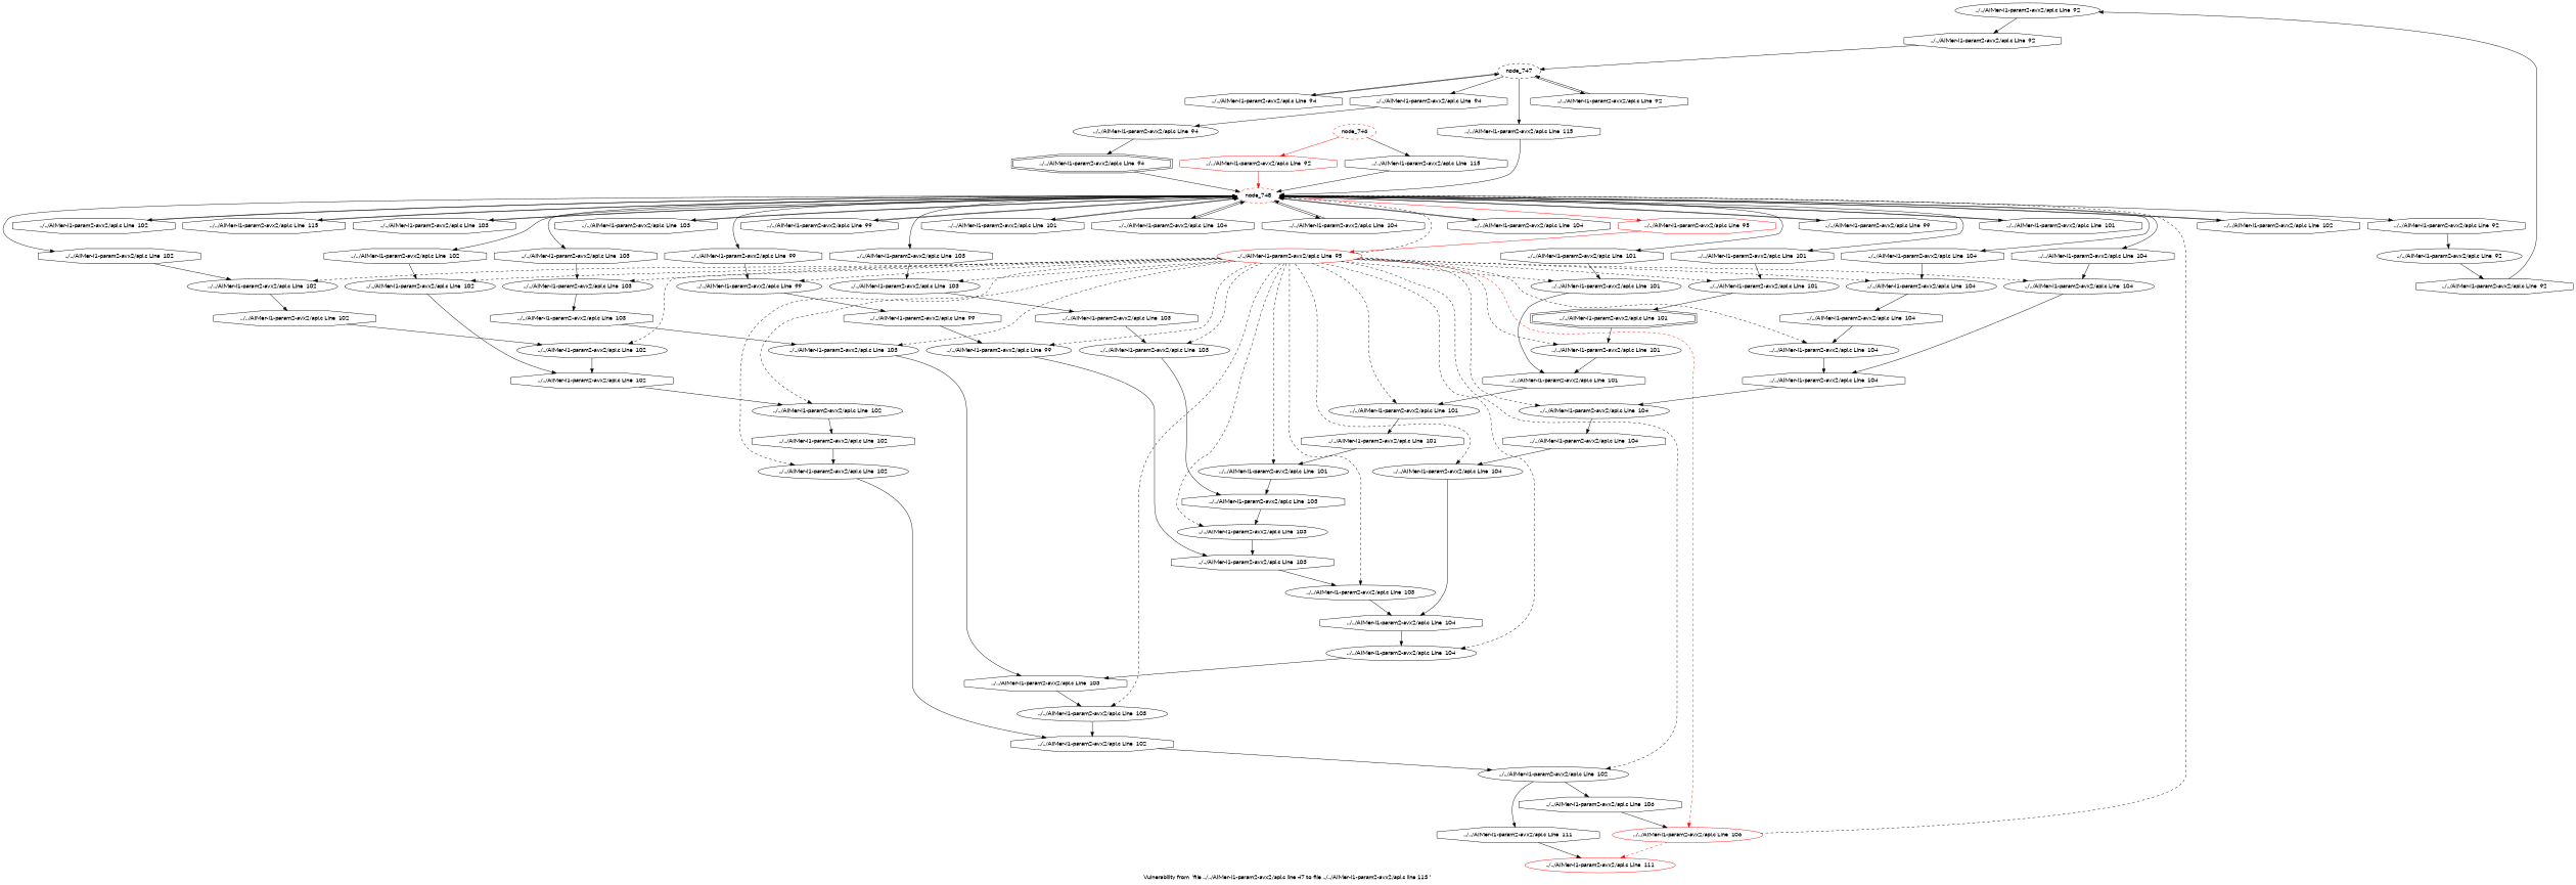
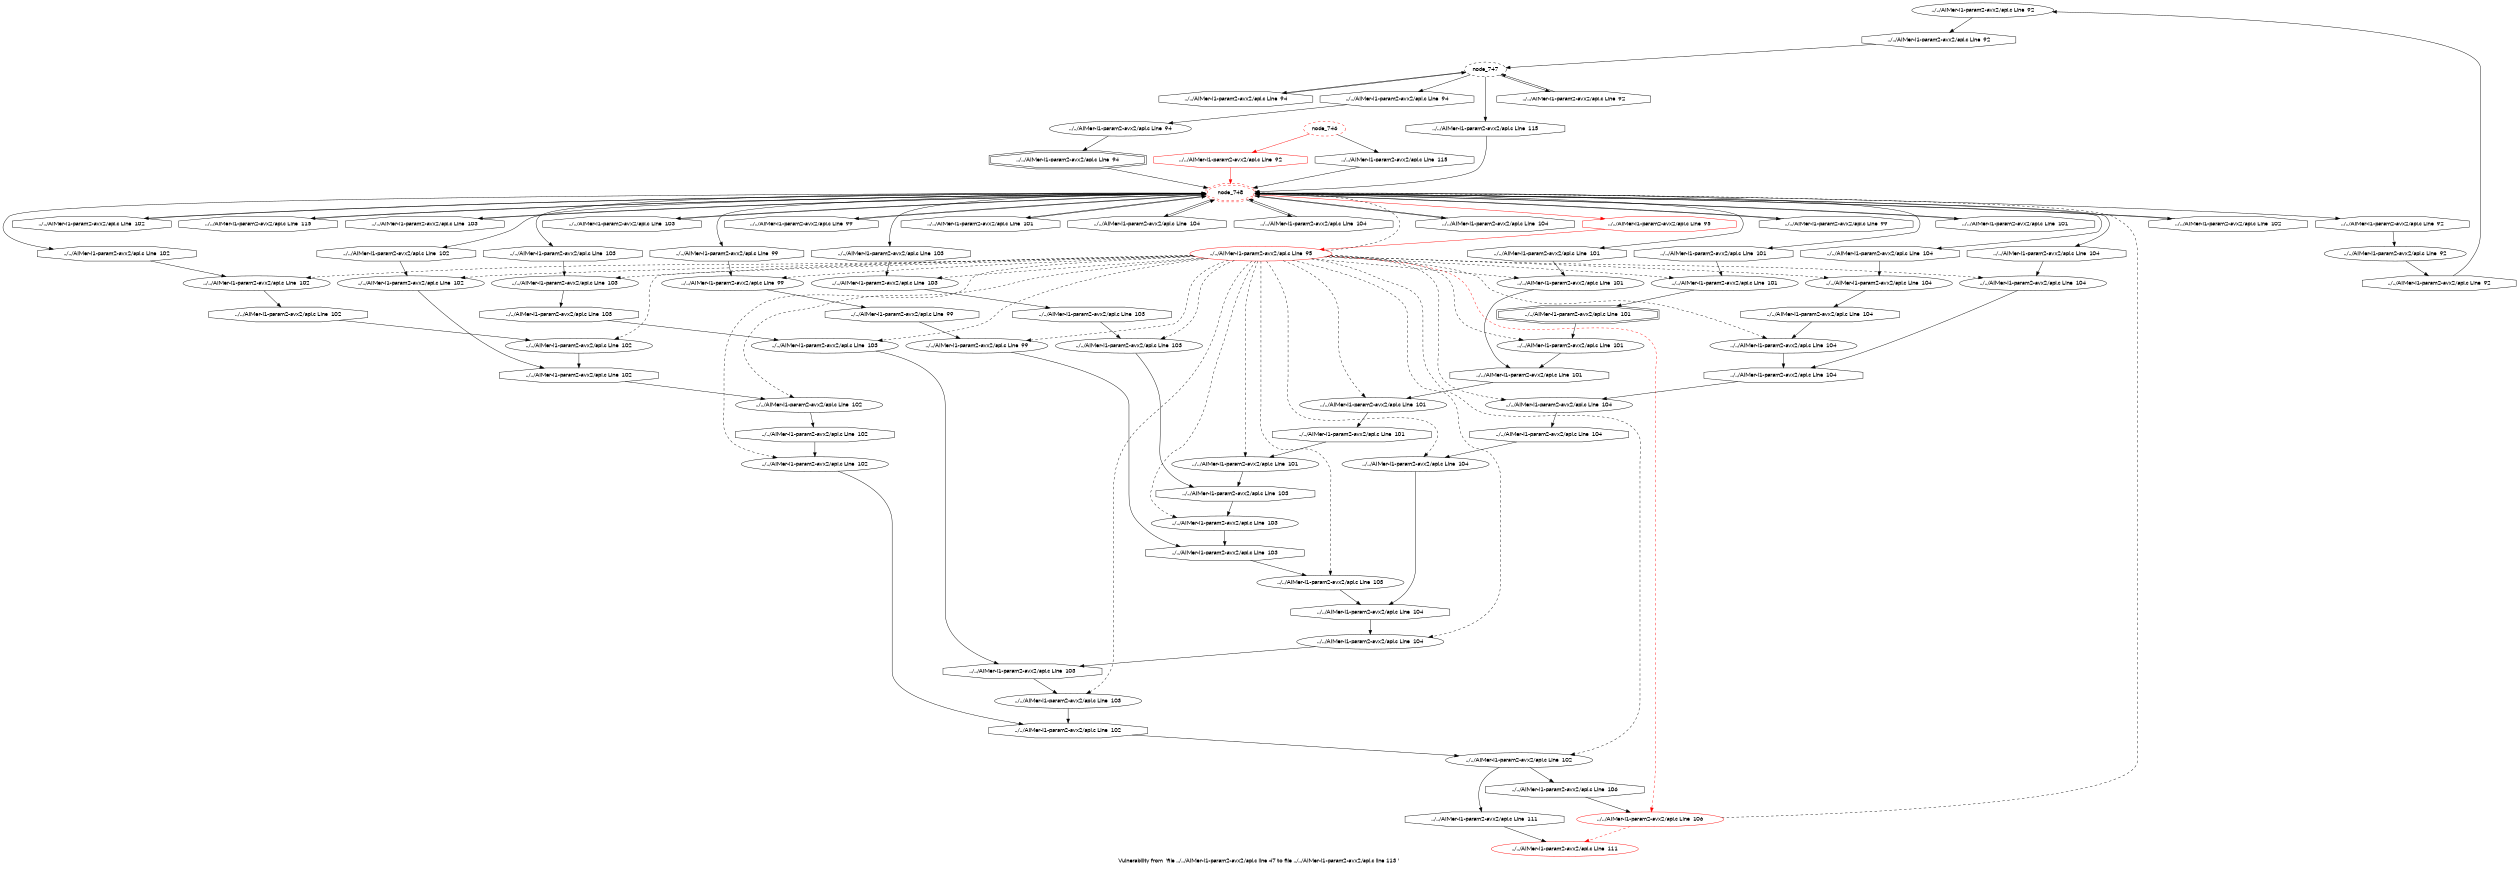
  digraph {
    label="Vulnerability from  'file ../../AIMer-l1-param2-avx2/api.c line 47 to file ../../AIMer-l1-param2-avx2/api.c line 113 ' "
    fontname=Lato
    node [shape=octagon style=solid fontname=Lato]
    edge [fontname=Lato]
    n1 [label="../../AIMer-l1-param2-avx2/api.c Line  92" shape=ellipse]
    n2 [label="../../AIMer-l1-param2-avx2/api.c Line  92"]
    node_747 [shape=ellipse style=dashed]
    n4 [label="../../AIMer-l1-param2-avx2/api.c Line  92"]
    n5 [label="../../AIMer-l1-param2-avx2/api.c Line  92" shape=ellipse]
    n6 [label="../../AIMer-l1-param2-avx2/api.c Line  92"]
    n7 [color=red label="../../AIMer-l1-param2-avx2/api.c Line  92"]
-   node_748 [color=red shape=ellipse style=dashed]
+   node_748 [color=red shape=doubleoctagon style=dashed]
    n9 [label="../../AIMer-l1-param2-avx2/api.c Line  102"]
    n10 [label="../../AIMer-l1-param2-avx2/api.c Line  102"]
    n11 [label="../../AIMer-l1-param2-avx2/api.c Line  102"]
    n12 [label="../../AIMer-l1-param2-avx2/api.c Line  115"]
    n13 [label="../../AIMer-l1-param2-avx2/api.c Line  103"]
    n14 [label="../../AIMer-l1-param2-avx2/api.c Line  103"]
    n15 [label="../../AIMer-l1-param2-avx2/api.c Line  102"]
    n16 [label="../../AIMer-l1-param2-avx2/api.c Line  103"]
    n17 [label="../../AIMer-l1-param2-avx2/api.c Line  103"]
    n18 [label="../../AIMer-l1-param2-avx2/api.c Line  99"]
    n19 [label="../../AIMer-l1-param2-avx2/api.c Line  99"]
    n20 [label="../../AIMer-l1-param2-avx2/api.c Line  101"]
    n21 [label="../../AIMer-l1-param2-avx2/api.c Line  104"]
    n22 [label="../../AIMer-l1-param2-avx2/api.c Line  104"]
    n23 [label="../../AIMer-l1-param2-avx2/api.c Line  104"]
    n24 [label="../../AIMer-l1-param2-avx2/api.c Line  104"]
    n25 [label="../../AIMer-l1-param2-avx2/api.c Line  104"]
    n26 [color=red label="../../AIMer-l1-param2-avx2/api.c Line  95"]
    n27 [label="../../AIMer-l1-param2-avx2/api.c Line  99"]
    n28 [label="../../AIMer-l1-param2-avx2/api.c Line  101"]
    n29 [label="../../AIMer-l1-param2-avx2/api.c Line  101"]
    n30 [label="../../AIMer-l1-param2-avx2/api.c Line  101"]
    n31 [label="../../AIMer-l1-param2-avx2/api.c Line  102" shape=ellipse]
    n32 [label="../../AIMer-l1-param2-avx2/api.c Line  103" shape=ellipse]
    n33 [label="../../AIMer-l1-param2-avx2/api.c Line  102" shape=ellipse]
    n34 [label="../../AIMer-l1-param2-avx2/api.c Line  103" shape=ellipse]
    n35 [label="../../AIMer-l1-param2-avx2/api.c Line  99" shape=ellipse]
    n36 [label="../../AIMer-l1-param2-avx2/api.c Line  104" shape=ellipse]
    n37 [label="../../AIMer-l1-param2-avx2/api.c Line  104" shape=ellipse]
    n38 [color=red label="../../AIMer-l1-param2-avx2/api.c Line  95" shape=ellipse]
    n39 [label="../../AIMer-l1-param2-avx2/api.c Line  101" shape=ellipse]
    n40 [label="../../AIMer-l1-param2-avx2/api.c Line  101" shape=ellipse]
    n41 [label="../../AIMer-l1-param2-avx2/api.c Line  115"]
    n42 [label="../../AIMer-l1-param2-avx2/api.c Line  92"]
    n43 [label="../../AIMer-l1-param2-avx2/api.c Line  94"]
    n44 [label="../../AIMer-l1-param2-avx2/api.c Line  94"]
    n45 [label="../../AIMer-l1-param2-avx2/api.c Line  94" shape=ellipse]
    node_746 [color=red shape=ellipse style=dashed]
    n47 [label="../../AIMer-l1-param2-avx2/api.c Line  115"]
    n48 [label="../../AIMer-l1-param2-avx2/api.c Line  101"]
    n49 [label="../../AIMer-l1-param2-avx2/api.c Line  101" shape=ellipse]
    n50 [label="../../AIMer-l1-param2-avx2/api.c Line  101"]
    n51 [label="../../AIMer-l1-param2-avx2/api.c Line  101" shape=ellipse]
    n52 [label="../../AIMer-l1-param2-avx2/api.c Line  103"]
    n53 [label="../../AIMer-l1-param2-avx2/api.c Line  103" shape=ellipse]
    n54 [label="../../AIMer-l1-param2-avx2/api.c Line  102"]
    n55 [label="../../AIMer-l1-param2-avx2/api.c Line  102" shape=ellipse]
    n56 [label="../../AIMer-l1-param2-avx2/api.c Line  102"]
    n57 [label="../../AIMer-l1-param2-avx2/api.c Line  102" shape=ellipse]
    n58 [color=red label="../../AIMer-l1-param2-avx2/api.c Line  111" shape=ellipse]
    n59 [label="../../AIMer-l1-param2-avx2/api.c Line  111"]
    n60 [label="../../AIMer-l1-param2-avx2/api.c Line  103" shape=ellipse]
    n61 [label="../../AIMer-l1-param2-avx2/api.c Line  103"]
    n62 [label="../../AIMer-l1-param2-avx2/api.c Line  103" shape=ellipse]
    n63 [label="../../AIMer-l1-param2-avx2/api.c Line  103"]
    n64 [label="../../AIMer-l1-param2-avx2/api.c Line  103"]
    n65 [label="../../AIMer-l1-param2-avx2/api.c Line  103" shape=ellipse]
    n66 [label="../../AIMer-l1-param2-avx2/api.c Line  103"]
    n67 [label="../../AIMer-l1-param2-avx2/api.c Line  103" shape=ellipse]
    n68 [label="../../AIMer-l1-param2-avx2/api.c Line  104"]
    n69 [label="../../AIMer-l1-param2-avx2/api.c Line  104" shape=ellipse]
    n70 [label="../../AIMer-l1-param2-avx2/api.c Line  102"]
    n71 [label="../../AIMer-l1-param2-avx2/api.c Line  102" shape=ellipse]
    n72 [label="../../AIMer-l1-param2-avx2/api.c Line  102"]
    n73 [label="../../AIMer-l1-param2-avx2/api.c Line  102" shape=ellipse]
    n74 [label="../../AIMer-l1-param2-avx2/api.c Line  94" shape=doubleoctagon]
    n75 [label="../../AIMer-l1-param2-avx2/api.c Line  99"]
    n76 [label="../../AIMer-l1-param2-avx2/api.c Line  99" shape=ellipse]
    n77 [label="../../AIMer-l1-param2-avx2/api.c Line  101" shape=doubleoctagon]
    n78 [label="../../AIMer-l1-param2-avx2/api.c Line  101" shape=ellipse]
    n79 [label="../../AIMer-l1-param2-avx2/api.c Line  104"]
    n80 [label="../../AIMer-l1-param2-avx2/api.c Line  104" shape=ellipse]
    n81 [label="../../AIMer-l1-param2-avx2/api.c Line  104"]
    n82 [label="../../AIMer-l1-param2-avx2/api.c Line  104" shape=ellipse]
    n83 [label="../../AIMer-l1-param2-avx2/api.c Line  104"]
    n84 [label="../../AIMer-l1-param2-avx2/api.c Line  104" shape=ellipse]
    n85 [color=red label="../../AIMer-l1-param2-avx2/api.c Line  106" shape=ellipse]
    n86 [label="../../AIMer-l1-param2-avx2/api.c Line  106"]
    n1 -> n2
    n2 -> node_747
    node_747 -> n41
    node_747 -> n42
    node_747 -> n43
    node_747 -> n44
    n4 -> n5
    n5 -> n6
    n6 -> n1
    n7 -> node_748 [color=red]
    node_748 -> n4
    node_748 -> n9
    node_748 -> n10
    node_748 -> n11
    node_748 -> n12
    node_748 -> n13
    node_748 -> n14
    node_748 -> n15
    node_748 -> n16
    node_748 -> n17
    node_748 -> n18
    node_748 -> n19
    node_748 -> n20
    node_748 -> n21
    node_748 -> n22
    node_748 -> n23
    node_748 -> n24
    node_748 -> n25
    node_748 -> n26 [color=red]
    node_748 -> n27
    node_748 -> n28
    node_748 -> n29
    node_748 -> n30
    n9 -> node_748
    n10 -> n31
    n11 -> node_748
    n12 -> node_748
    n13 -> node_748
    n14 -> n32
    n15 -> n33
    n16 -> node_748
    n17 -> n34
    n18 -> node_748
    n19 -> n35
    n20 -> node_748
    n21 -> node_748
    n22 -> node_748
    n23 -> n36
    n24 -> node_748
    n25 -> n37
    n26 -> n38 [color=red]
    n27 -> node_748
    n28 -> n39
    n29 -> node_748
    n30 -> n40
    n31 -> n54
    n32 -> n64
    n33 -> n56
    n34 -> n63
    n35 -> n75
    n36 -> n79
    n37 -> n81
    n38 -> node_748 [style=dashed]
    n38 -> n31 [style=dashed]
    n38 -> n32 [style=dashed]
    n38 -> n33 [style=dashed]
    n38 -> n34 [style=dashed]
    n38 -> n35 [style=dashed]
    n38 -> n36 [style=dashed]
    n38 -> n37 [style=dashed]
    n38 -> n39 [style=dashed]
    n38 -> n40 [style=dashed]
    n38 -> n49 [style=dashed]
    n38 -> n51 [style=dashed]
    n38 -> n53 [style=dashed]
    n38 -> n55 [style=dashed]
    n38 -> n57 [style=dashed]
    n38 -> n60 [style=dashed]
    n38 -> n62 [style=dashed]
    n38 -> n65 [style=dashed]
    n38 -> n67 [style=dashed]
    n38 -> n69 [style=dashed]
    n38 -> n71 [style=dashed]
    n38 -> n73 [style=dashed]
    n38 -> n76 [style=dashed]
    n38 -> n78 [style=dashed]
    n38 -> n80 [style=dashed]
    n38 -> n82 [style=dashed]
    n38 -> n84 [style=dashed]
    n38 -> n85 [color=red style=dashed]
    n39 -> n77
    n40 -> n48
    n41 -> node_748
    n42 -> node_747
    n43 -> node_747
    n44 -> n45
    n45 -> n74
    node_746 -> n7 [color=red]
    node_746 -> n47
    n47 -> node_748
    n48 -> n49
    n49 -> n50
    n50 -> n51
    n51 -> n52
    n52 -> n53
    n53 -> n66
    n54 -> n55
    n55 -> n70
    n56 -> n57
    n57 -> n54
    n59 -> n58
    n60 -> n61
    n61 -> n62
    n62 -> n72
    n63 -> n60
    n64 -> n65
    n65 -> n52
    n66 -> n67
    n67 -> n68
    n68 -> n69
    n69 -> n61
    n70 -> n71
    n71 -> n72
    n72 -> n73
    n73 -> n59
    n73 -> n86
    n74 -> node_748
    n75 -> n76
    n76 -> n66
    n77 -> n78
    n78 -> n48
    n79 -> n80
    n80 -> n81
    n81 -> n82
    n82 -> n83
    n83 -> n84
    n84 -> n68
    n85 -> node_748 [style=dashed]
    n85 -> n58 [color=red style=dashed]
    n86 -> n85
  }
